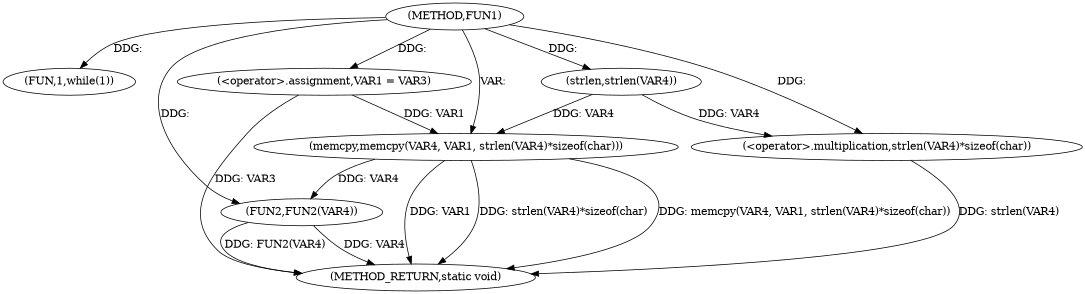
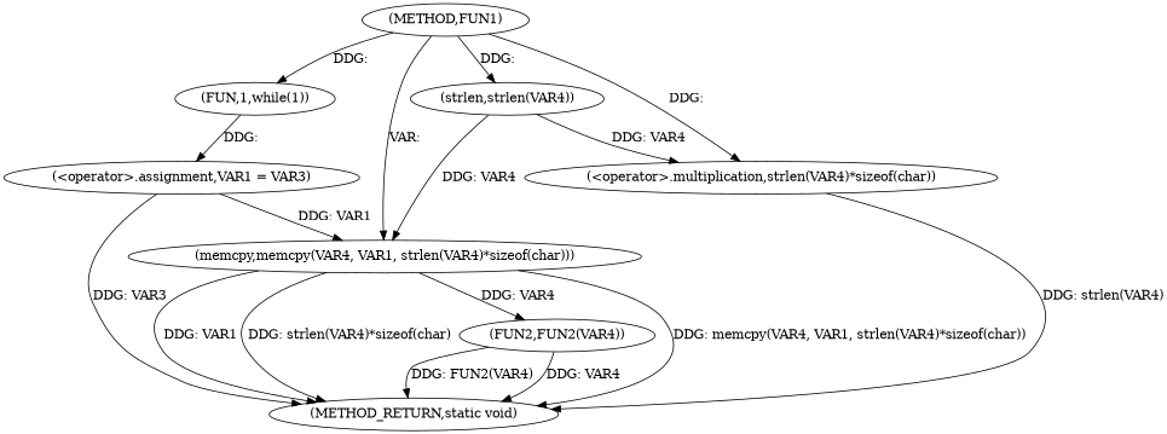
  digraph {
    n1 [label="(METHOD,FUN1)"]
    n2 [label="(FUN,1,while(1))"]
    n3 [label="(<operator>.assignment,VAR1 = VAR3)"]
    n4 [label="(memcpy,memcpy(VAR4, VAR1, strlen(VAR4)*sizeof(char)))"]
    n5 [label="(<operator>.multiplication,strlen(VAR4)*sizeof(char))"]
    n6 [label="(strlen,strlen(VAR4))"]
    n7 [label="(FUN2,FUN2(VAR4))"]
    n8 [label="(METHOD_RETURN,static void)"]
    n1 -> n2 [label="DDG: "]
-   n1 -> n3 [label="DDG: "]
+   n2 -> n3 [label="DDG: "]
    n1 -> n4 [label="VAR: "]
    n1 -> n5 [label="DDG: "]
    n1 -> n6 [label="DDG: "]
-   n1 -> n7 [label="DDG: "]
    n3 -> n4 [label="DDG: VAR1"]
    n3 -> n8 [label="DDG: VAR3"]
    n4 -> n7 [label="DDG: VAR4"]
    n4 -> n8 [label="DDG: strlen(VAR4)*sizeof(char)"]
    n4 -> n8 [label="DDG: memcpy(VAR4, VAR1, strlen(VAR4)*sizeof(char))"]
    n4 -> n8 [label="DDG: VAR1"]
    n5 -> n8 [label="DDG: strlen(VAR4)"]
    n6 -> n4 [label="DDG: VAR4"]
    n6 -> n5 [label="DDG: VAR4"]
    n7 -> n8 [label="DDG: VAR4"]
    n7 -> n8 [label="DDG: FUN2(VAR4)"]
  }
